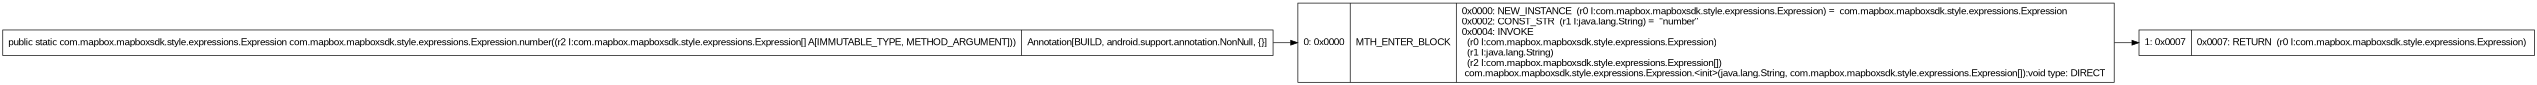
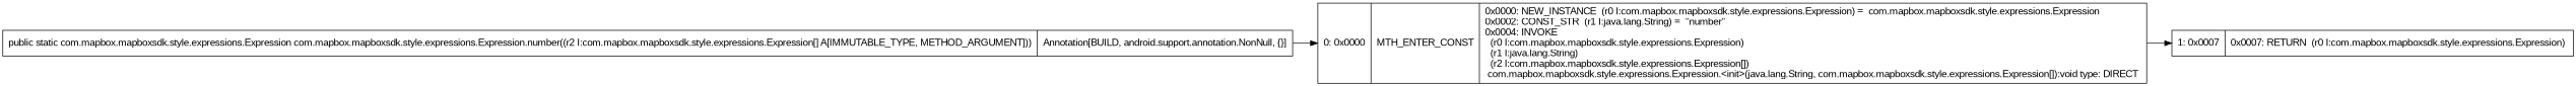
  digraph {
    rankdir=LR
    fontname="Liberation Sans"
    node [shape=record fontname="Liberation Sans"]
    edge [fontname="Liberation Sans"]
-   n1 [label="{0\:\ 0x0000|MTH_ENTER_BLOCK\l|0x0000: NEW_INSTANCE  (r0 I:com.mapbox.mapboxsdk.style.expressions.Expression) =  com.mapbox.mapboxsdk.style.expressions.Expression \l0x0002: CONST_STR  (r1 I:java.lang.String) =  \"number\" \l0x0004: INVOKE  \l  (r0 I:com.mapbox.mapboxsdk.style.expressions.Expression)\l  (r1 I:java.lang.String)\l  (r2 I:com.mapbox.mapboxsdk.style.expressions.Expression[])\l com.mapbox.mapboxsdk.style.expressions.Expression.\<init\>(java.lang.String, com.mapbox.mapboxsdk.style.expressions.Expression[]):void type: DIRECT \l}"]
+   n1 [label="{0\:\ 0x0000|MTH_ENTER_CONST\l|0x0000: NEW_INSTANCE  (r0 I:com.mapbox.mapboxsdk.style.expressions.Expression) =  com.mapbox.mapboxsdk.style.expressions.Expression \l0x0002: CONST_STR  (r1 I:java.lang.String) =  \"number\" \l0x0004: INVOKE  \l  (r0 I:com.mapbox.mapboxsdk.style.expressions.Expression)\l  (r1 I:java.lang.String)\l  (r2 I:com.mapbox.mapboxsdk.style.expressions.Expression[])\l com.mapbox.mapboxsdk.style.expressions.Expression.\<init\>(java.lang.String, com.mapbox.mapboxsdk.style.expressions.Expression[]):void type: DIRECT \l}"]
    n2 [label="{1\:\ 0x0007|0x0007: RETURN  (r0 I:com.mapbox.mapboxsdk.style.expressions.Expression) \l}"]
    n3 [label="{public static com.mapbox.mapboxsdk.style.expressions.Expression com.mapbox.mapboxsdk.style.expressions.Expression.number((r2 I:com.mapbox.mapboxsdk.style.expressions.Expression[] A[IMMUTABLE_TYPE, METHOD_ARGUMENT]))  | Annotation[BUILD, android.support.annotation.NonNull, \{\}]\l}"]
    n1 -> n2
    n3 -> n1
  }
